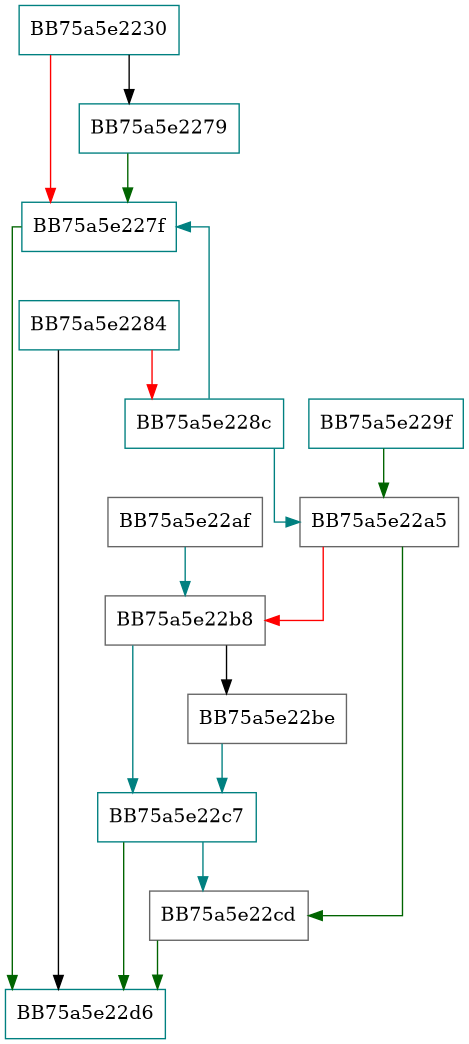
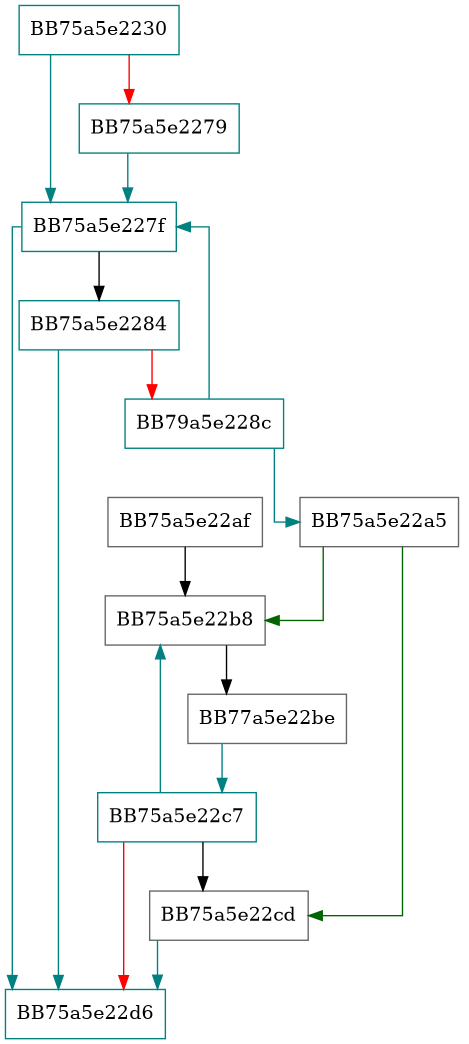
  digraph {
    splines=ortho
    node [color=teal shape=box]
    edge [color=teal]
    BB75a5e2230
    BB75a5e227f
    BB75a5e2279
    BB75a5e22d6
    BB75a5e2284
-   BB75a5e228c
+   BB75a5e228c [label=BB79a5e228c]
    BB75a5e22a5 [color=gray40]
    BB75a5e22b8 [color=gray40]
    BB75a5e22cd [color=gray40]
-   BB75a5e229f
    BB75a5e22c7
-   BB75a5e22be [color=gray40]
+   BB75a5e22be [color=gray40 label=BB77a5e22be]
    BB75a5e22af [color=gray40]
-   BB75a5e2230 -> BB75a5e227f [color=red]
-   BB75a5e2230 -> BB75a5e2279 [color=black]
-   BB75a5e227f -> BB75a5e22d6 [color=darkgreen]
-   BB75a5e2279 -> BB75a5e227f [color=darkgreen]
-   BB75a5e2284 -> BB75a5e22d6 [color=black]
+   BB75a5e2230 -> BB75a5e227f
+   BB75a5e2230 -> BB75a5e2279 [color=red]
+   BB75a5e227f -> BB75a5e22d6
+   BB75a5e227f -> BB75a5e2284 [color=black]
+   BB75a5e2279 -> BB75a5e227f
+   BB75a5e2284 -> BB75a5e22d6
    BB75a5e2284 -> BB75a5e228c [color=red]
    BB75a5e228c -> BB75a5e227f
    BB75a5e228c -> BB75a5e22a5
-   BB75a5e22a5 -> BB75a5e22b8 [color=red]
+   BB75a5e22a5 -> BB75a5e22b8 [color=darkgreen]
    BB75a5e22a5 -> BB75a5e22cd [color=darkgreen]
-   BB75a5e22b8 -> BB75a5e22c7
+   BB75a5e22c7 -> BB75a5e22b8
    BB75a5e22b8 -> BB75a5e22be [color=black]
-   BB75a5e22cd -> BB75a5e22d6 [color=darkgreen]
-   BB75a5e229f -> BB75a5e22a5 [color=darkgreen]
-   BB75a5e22c7 -> BB75a5e22d6 [color=darkgreen]
-   BB75a5e22c7 -> BB75a5e22cd
+   BB75a5e22cd -> BB75a5e22d6
+   BB75a5e22c7 -> BB75a5e22d6 [color=red]
+   BB75a5e22c7 -> BB75a5e22cd [color=black]
    BB75a5e22be -> BB75a5e22c7
-   BB75a5e22af -> BB75a5e22b8
+   BB75a5e22af -> BB75a5e22b8 [color=black]
  }
